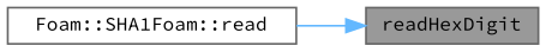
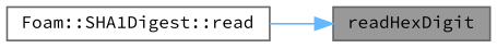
  digraph {
    rankdir=RL
    fontname="Source Code Pro"
    node [fontname="Source Code Pro" fontsize=10 shape=box style=filled]
    n1 [color=gray40 fillcolor=grey60 fontcolor=black height=0.2 label=readHexDigit width=0.4]
-   n2 [color=grey40 fillcolor=white height=0.2 label="Foam::SHA1Foam::read" width=0.4]
+   n2 [color=grey40 fillcolor=white height=0.2 label="Foam::SHA1Digest::read" width=0.4]
    n1 -> n2 [color=steelblue1 dir=back fontname="Source Code Pro" fontsize=10 labelfontname=Helvetica labelfontsize=10 style=solid]
  }
